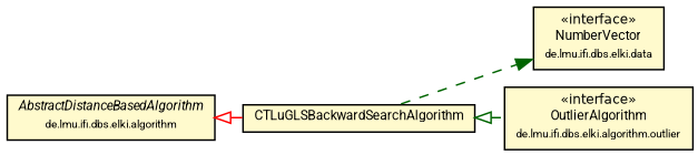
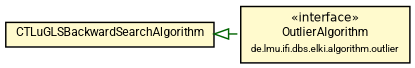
  digraph {
    fontname="DejaVu Sans"
    nodesep=0.15
    rankdir=LR
    ranksep=0.25
    node [fontcolor=black fontname="DejaVu Sans" fontsize=8 margin=0 shape=plaintext]
    edge [arrowtail=empty color=darkgreen dir=back fontname="DejaVu Sans" fontsize=7 labelfontname=Roboto labelfontsize=7 style=dashed]
-   n1 [height=0 label=<<table title="de.lmu.ifi.dbs.elki.algorithm.AbstractDistanceBasedAlgorithm" border="0" cellborder="1" cellspacing="0" cellpadding="2" bgcolor="LemonChiffon" href="../../AbstractDistanceBasedAlgorithm.html" target="_parent"> 		<tr><td><table border="0" cellspacing="0" cellpadding="1"> 		<tr><td align="center" balign="center"> <font face="Roboto"><i>AbstractDistanceBasedAlgorithm</i></font> </td></tr> 		<tr><td align="center" balign="center"> <font face="Roboto" point-size="7.0">de.lmu.ifi.dbs.elki.algorithm</font> </td></tr> 		</table></td></tr> 		</table>> width=0]
    n2 [height=0 label=<<table title="de.lmu.ifi.dbs.elki.algorithm.outlier.spatial.CTLuGLSBackwardSearchAlgorithm" border="0" cellborder="1" cellspacing="0" cellpadding="2" bgcolor="lemonChiffon" href="CTLuGLSBackwardSearchAlgorithm.html" target="_parent"> 		<tr><td><table border="0" cellspacing="0" cellpadding="1"> 		<tr><td align="center" balign="center"> <font face="Roboto">CTLuGLSBackwardSearchAlgorithm</font> </td></tr> 		</table></td></tr> 		</table>> width=0]
-   n3 [height=0 label=<<table title="de.lmu.ifi.dbs.elki.data.NumberVector" border="0" cellborder="1" cellspacing="0" cellpadding="2" bgcolor="LemonChiffon" href="../../../data/NumberVector.html" target="_parent"> 		<tr><td><table border="0" cellspacing="0" cellpadding="1"> 		<tr><td align="center" balign="center"> &#171;interface&#187; </td></tr> 		<tr><td align="center" balign="center"> <font face="Roboto">NumberVector</font> </td></tr> 		<tr><td align="center" balign="center"> <font face="Roboto" point-size="7.0">de.lmu.ifi.dbs.elki.data</font> </td></tr> 		</table></td></tr> 		</table>> width=0]
    n4 [height=0 label=<<table title="de.lmu.ifi.dbs.elki.algorithm.outlier.OutlierAlgorithm" border="0" cellborder="1" cellspacing="0" cellpadding="2" bgcolor="LemonChiffon" href="../OutlierAlgorithm.html" target="_parent"> 		<tr><td><table border="0" cellspacing="0" cellpadding="1"> 		<tr><td align="center" balign="center"> &#171;interface&#187; </td></tr> 		<tr><td align="center" balign="center"> <font face="Roboto">OutlierAlgorithm</font> </td></tr> 		<tr><td align="center" balign="center"> <font face="Roboto" point-size="7.0">de.lmu.ifi.dbs.elki.algorithm.outlier</font> </td></tr> 		</table></td></tr> 		</table>> width=0]
-   n1 -> n2 [color=red weight=10 style=""]
-   n2 -> n3 [arrowhead=normal weight=0 arrowtail="" dir=""]
    n2 -> n4 [weight=9]
  }
